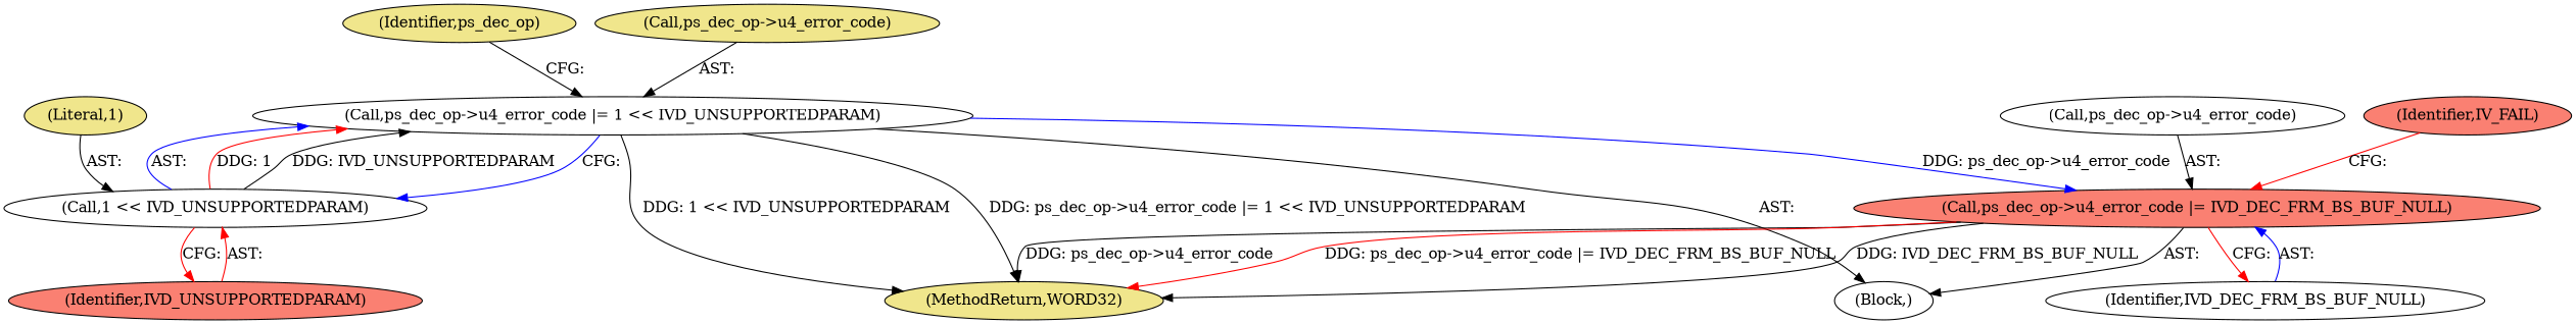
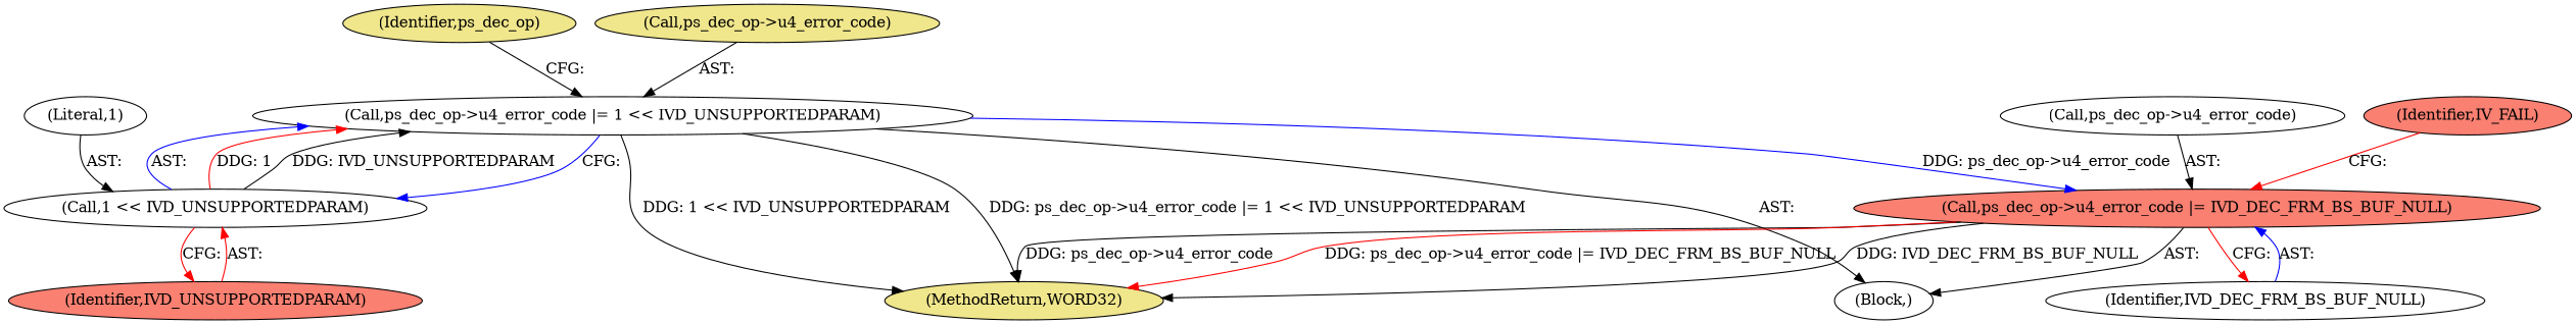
  digraph {
    node [fillcolor=white style=filled]
    edge [color=black]
    n1 [label="(Call,ps_dec_op->u4_error_code |= 1 << IVD_UNSUPPORTEDPARAM)"]
    n2 [label="(Call,1 << IVD_UNSUPPORTEDPARAM)"]
    n3 [fillcolor=salmon label="(Call,ps_dec_op->u4_error_code |= IVD_DEC_FRM_BS_BUF_NULL)"]
    n4 [fillcolor=khaki label="(MethodReturn,WORD32)"]
    n5 [label="(Block,)"]
    n6 [fillcolor=salmon label="(Identifier,IVD_UNSUPPORTEDPARAM)"]
    n7 [label="(Identifier,IVD_DEC_FRM_BS_BUF_NULL)"]
    n8 [fillcolor=khaki label="(Identifier,ps_dec_op)"]
-   n9 [fillcolor=khaki label="(Literal,1)"]
+   n9 [label="(Literal,1)"]
    n10 [label="(Call,ps_dec_op->u4_error_code)"]
    n11 [fillcolor=khaki label="(Call,ps_dec_op->u4_error_code)"]
    n12 [fillcolor=salmon label="(Identifier,IV_FAIL)"]
    n1 -> n2 [color=blue label="CFG: "]
    n1 -> n3 [color=blue label="DDG: ps_dec_op->u4_error_code"]
    n1 -> n4 [label="DDG: ps_dec_op->u4_error_code |= 1 << IVD_UNSUPPORTEDPARAM"]
    n1 -> n4 [label="DDG: 1 << IVD_UNSUPPORTEDPARAM"]
    n1 -> n5 [label="AST: "]
    n2 -> n1 [color=blue label="AST: "]
    n2 -> n1 [color=red label="DDG: 1"]
    n2 -> n1 [label="DDG: IVD_UNSUPPORTEDPARAM"]
    n2 -> n6 [color=red label="CFG: "]
    n3 -> n4 [label="DDG: ps_dec_op->u4_error_code"]
    n3 -> n4 [color=red label="DDG: ps_dec_op->u4_error_code |= IVD_DEC_FRM_BS_BUF_NULL"]
    n3 -> n4 [label="DDG: IVD_DEC_FRM_BS_BUF_NULL"]
    n3 -> n5 [label="AST: "]
    n3 -> n7 [color=red label="CFG: "]
    n6 -> n2 [color=red label="AST: "]
    n7 -> n3 [color=blue label="AST: "]
    n8 -> n1 [label="CFG: "]
    n9 -> n2 [label="AST: "]
    n10 -> n3 [label="AST: "]
    n11 -> n1 [label="AST: "]
    n12 -> n3 [color=red label="CFG: "]
  }
